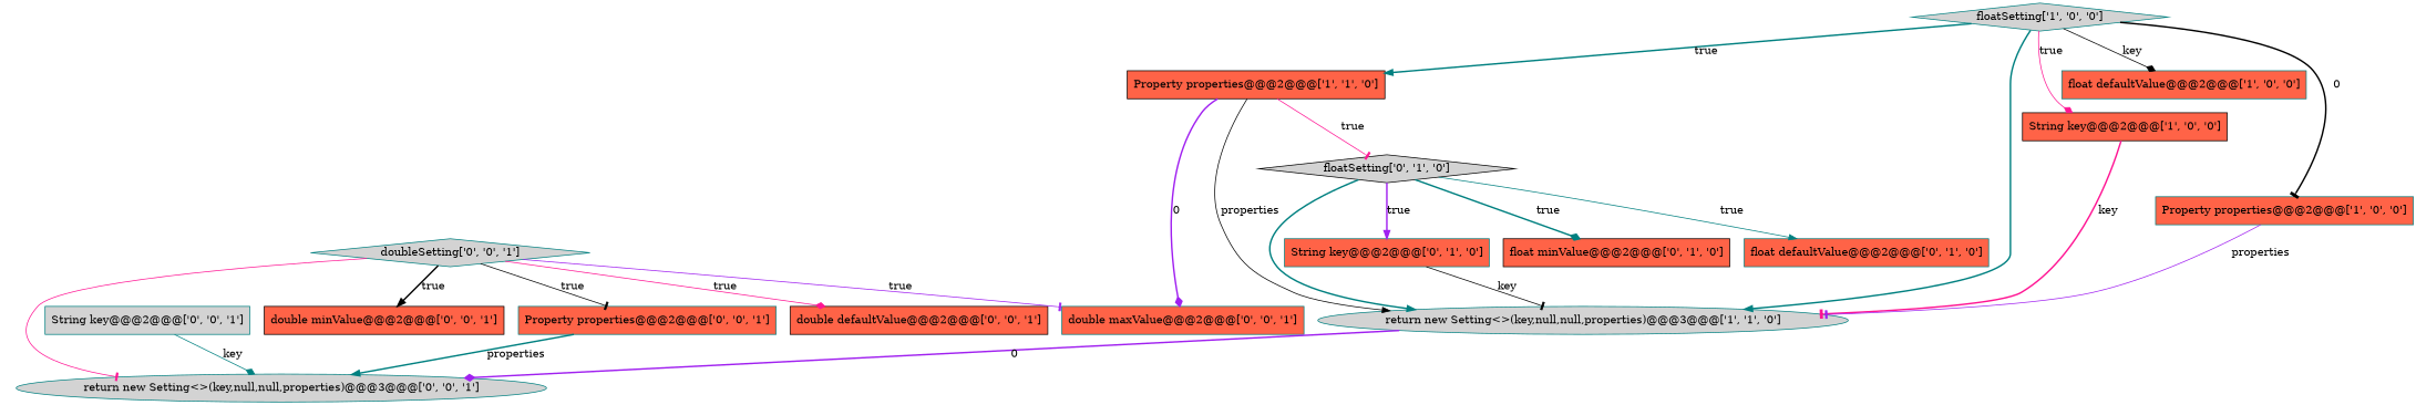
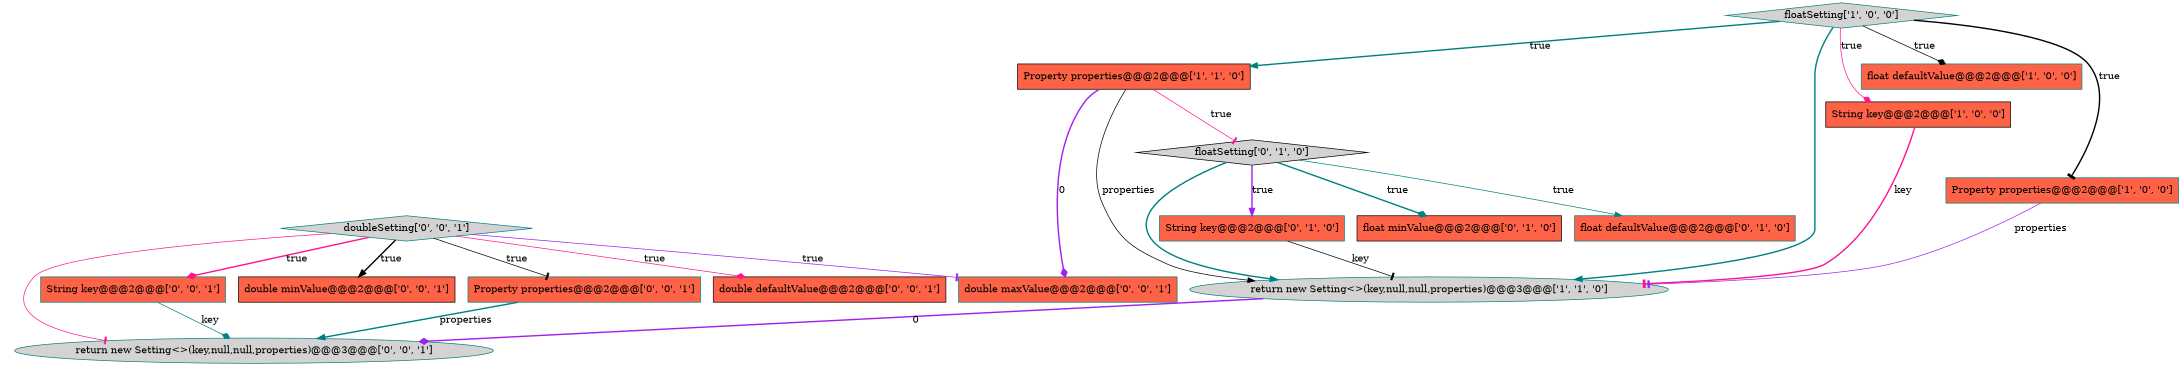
  digraph {
    node [color=teal fillcolor=tomato shape=box style=filled]
    edge [arrowhead=diamond color=teal style=bold]
    n1 [label="float defaultValue@@@2@@@['0', '1', '0']"]
    n2 [color=black label="Property properties@@@2@@@['1', '1', '0']"]
    n3 [label="double maxValue@@@2@@@['0', '0', '1']"]
    n4 [fillcolor=lightgray label="return new Setting<>(key,null,null,properties)@@@3@@@['1', '1', '0']" shape=ellipse]
    n5 [color=black fillcolor=lightgray label="floatSetting['0', '1', '0']" shape=diamond]
    n6 [fillcolor=lightgray label="return new Setting<>(key,null,null,properties)@@@3@@@['0', '0', '1']" shape=ellipse]
    n7 [label="String key@@@2@@@['0', '1', '0']"]
    n8 [color=black label="String key@@@2@@@['1', '0', '0']"]
    n9 [color=black label="float minValue@@@2@@@['0', '1', '0']"]
    n10 [label="float defaultValue@@@2@@@['1', '0', '0']"]
    n11 [fillcolor=lightgray label="floatSetting['1', '0', '0']" shape=diamond]
    n12 [label="Property properties@@@2@@@['1', '0', '0']"]
-   n13 [fillcolor=lightgray label="String key@@@2@@@['0', '0', '1']"]
+   n13 [label="String key@@@2@@@['0', '0', '1']"]
    n14 [color=black label="double minValue@@@2@@@['0', '0', '1']"]
    n15 [label="Property properties@@@2@@@['0', '0', '1']"]
    n16 [color=black label="double defaultValue@@@2@@@['0', '0', '1']"]
    n17 [fillcolor=lightgray label="doubleSetting['0', '0', '1']" shape=diamond]
    n2 -> n3 [color=purple label=0]
    n2 -> n4 [arrowhead=normal color=black label=properties style=solid]
    n2 -> n5 [arrowhead=tee color=deeppink label=true style=solid]
    n4 -> n6 [color=purple label=0]
    n5 -> n1 [arrowhead=normal label=true style=solid]
    n5 -> n4 [arrowhead=normal]
    n5 -> n7 [arrowhead=normal color=purple label=true]
    n5 -> n9 [label=true]
    n7 -> n4 [arrowhead=tee color=black label=key style=solid]
    n8 -> n4 [arrowhead=tee color=deeppink label=key]
    n11 -> n2 [arrowhead=normal label=true]
    n11 -> n4 [arrowhead=normal]
    n11 -> n8 [color=deeppink label=true style=solid]
-   n11 -> n10 [color=black label=key style=solid]
-   n11 -> n12 [arrowhead=tee color=black label=0]
+   n11 -> n10 [color=black label=true style=solid]
+   n11 -> n12 [arrowhead=tee color=black label=true]
    n12 -> n4 [arrowhead=tee color=purple label=properties style=solid]
    n13 -> n6 [label=key style=solid]
    n15 -> n6 [arrowhead=normal label=properties]
    n17 -> n3 [arrowhead=tee color=purple label=true style=solid]
    n17 -> n6 [arrowhead=tee color=deeppink style=solid]
+   n17 -> n13 [color=deeppink label=true]
    n17 -> n14 [arrowhead=normal color=black label=true]
    n17 -> n15 [arrowhead=tee color=black label=true style=solid]
    n17 -> n16 [color=deeppink label=true style=solid]
  }
